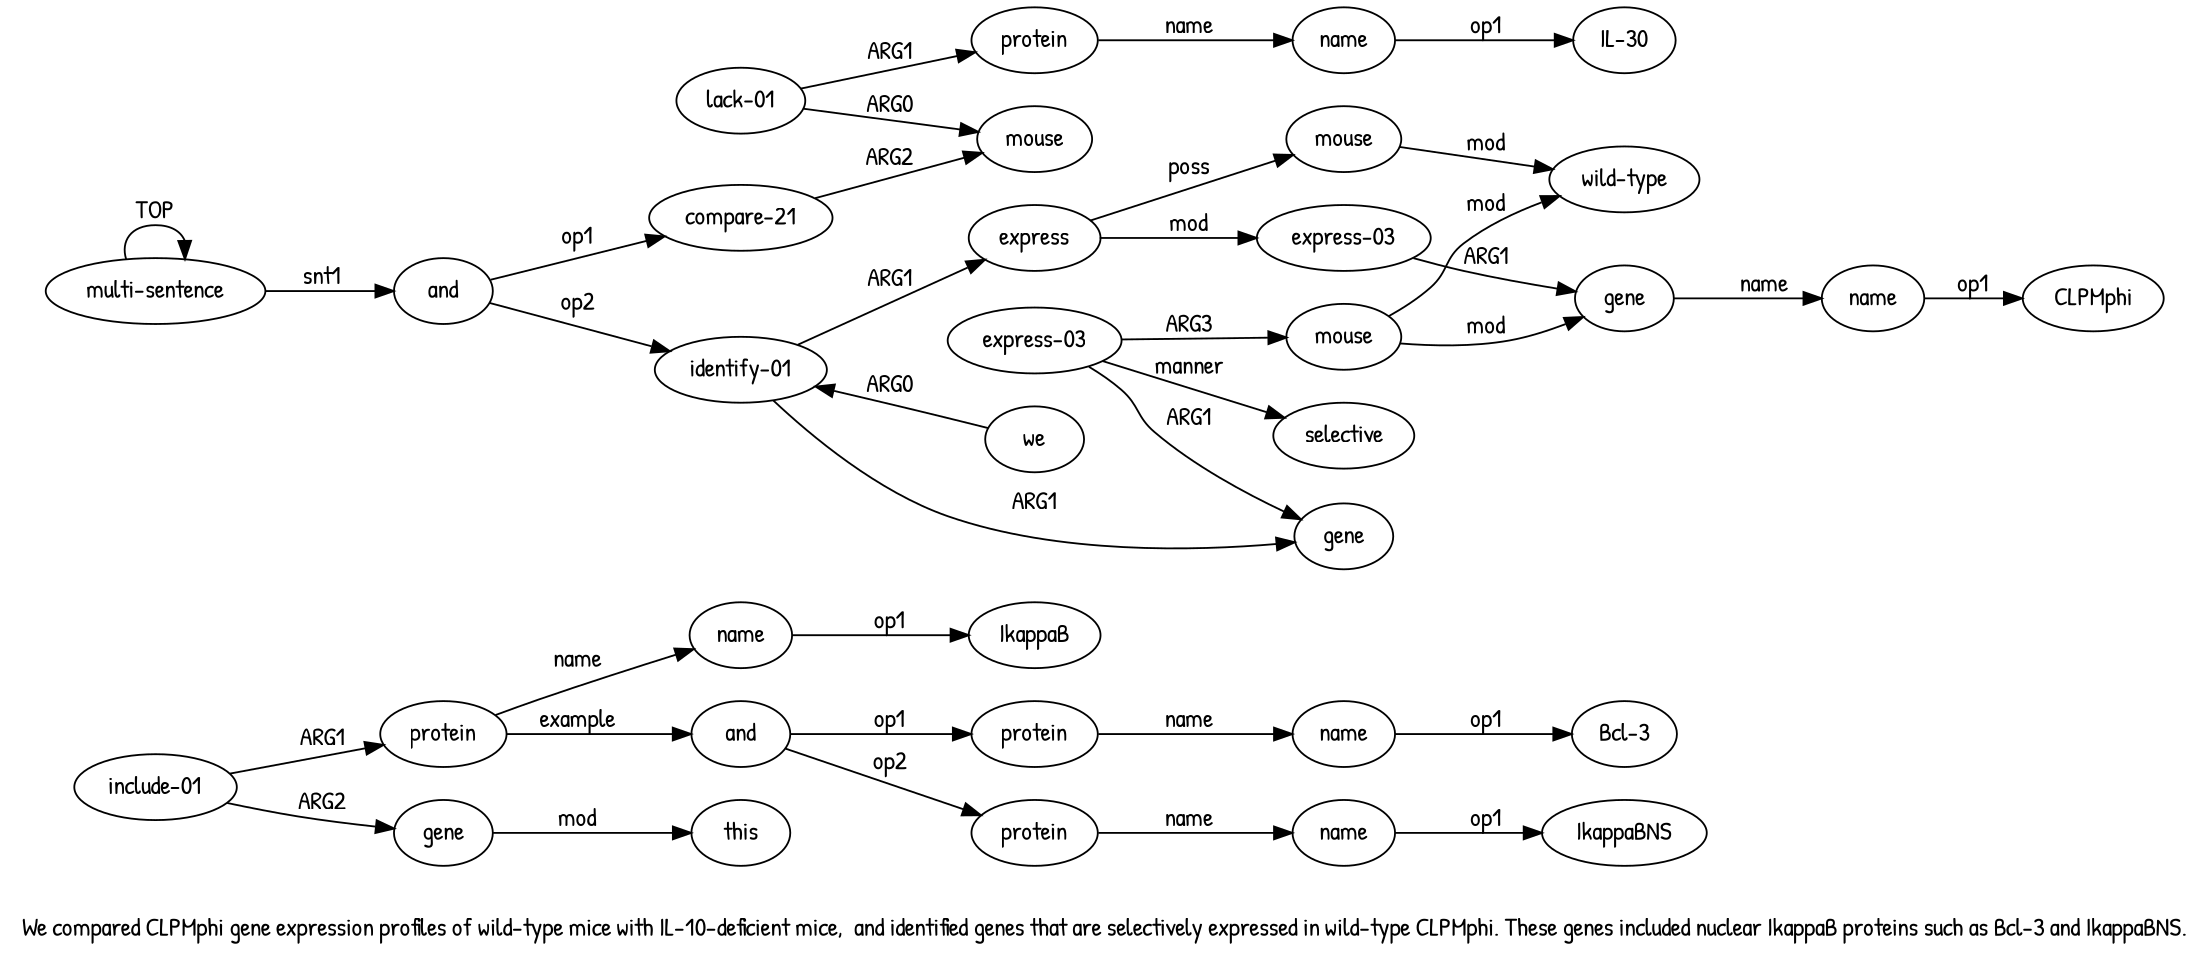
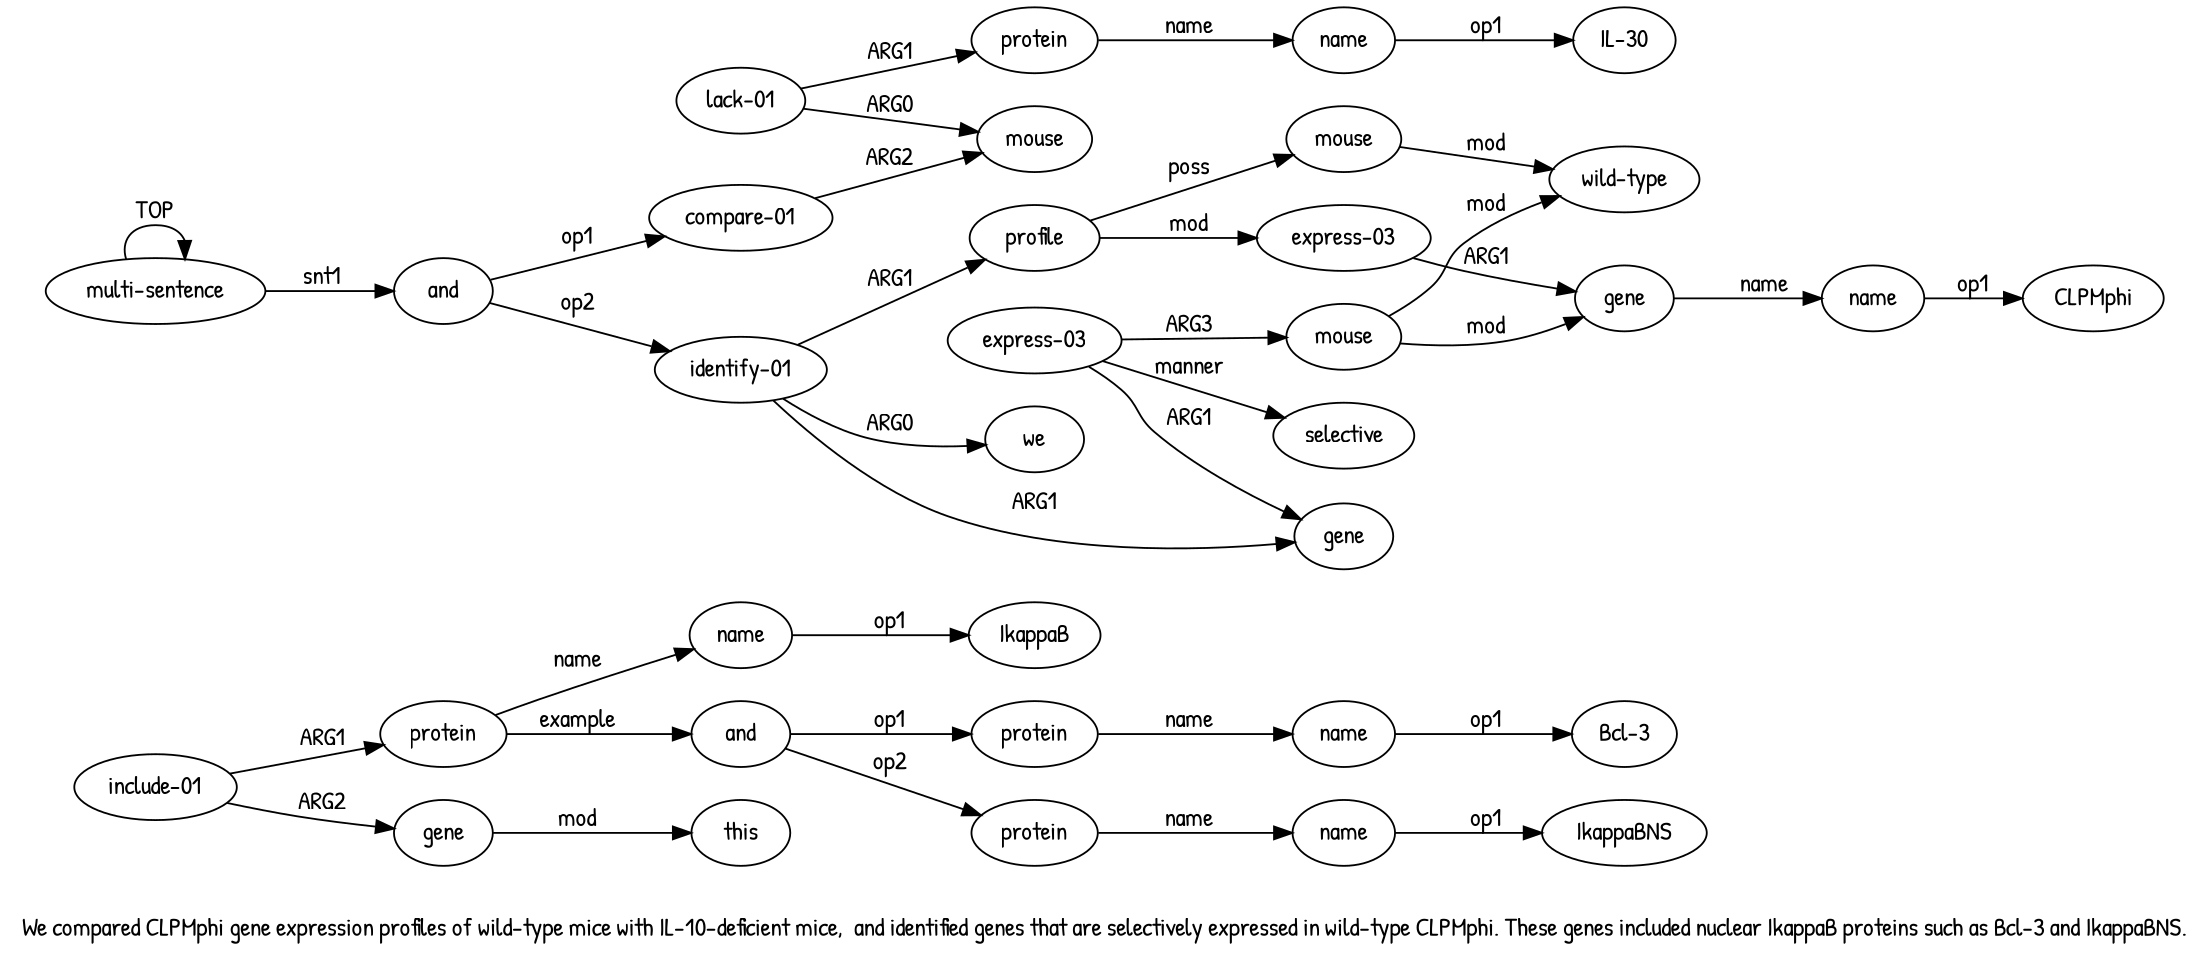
  digraph {
    fontname="Patrick Hand"
    label="We compared CLPMphi gene expression profiles of wild-type mice with IL-10-deficient mice,  and identified genes that are selectively expressed in wild-type CLPMphi. These genes included nuclear IkappaB proteins such as Bcl-3 and IkappaBNS."
    rankdir=LR
    node [color=black fontname="Patrick Hand" gold_ind=-1 gold_label=name test_ind=-1 test_label=name]
    edge [color=black fontname="Patrick Hand" gold_label=op1 test_label=op1]
    n1 [gold_ind=20 gold_label=protein label=protein test_ind=20 test_label=protein]
    n2 [gold_ind=21 label=name test_ind=21]
    n3 [gold_ind=23 gold_label=and label=and test_ind=23 test_label=and]
    n4 [gold_label=IkappaB label=IkappaB test_label=IkappaB]
    n5 [gold_ind=24 gold_label=protein label=protein test_ind=24 test_label=protein]
    n6 [gold_ind=26 gold_label=protein label=protein test_ind=26 test_label=protein]
    n7 [gold_ind=25 label=name test_ind=25]
    n8 [gold_ind=27 label=name test_ind=27]
    n9 [gold_label="Bcl-3" label="Bcl-3" test_label="Bcl-3"]
    n10 [gold_label=IkappaBNS label=IkappaBNS test_label=IkappaBNS]
    n11 [gold_ind=28 gold_label=gene label=gene test_ind=28 test_label=gene]
    n12 [gold_ind=29 gold_label=this label=this test_ind=29 test_label=this]
    n13 [gold_label="IL-10" label="IL-30" test_label="IL-10"]
    n14 [gold_ind=15 gold_label=gene label=gene test_ind=15 test_label=gene]
    n15 [gold_ind=14 gold_label="identify-01" label="identify-01" test_ind=14 test_label="identify-01"]
    n16 [gold_ind=3 gold_label=we label=we test_ind=3 test_label=we]
-   n17 [gold_ind=4 gold_label=profile label=express test_ind=4 test_label=profile]
+   n17 [gold_ind=4 gold_label=profile label=profile test_ind=4 test_label=profile]
    n18 [gold_ind=17 gold_label=mouse label=mouse test_ind=17 test_label=mouse]
    n19 [gold_ind=6 gold_label=gene label=gene test_ind=6 test_label=gene]
    n20 [gold_ind=9 gold_label="wild-type" label="wild-type" test_ind=9 test_label="wild-type"]
    n21 [gold_ind=7 label=name test_ind=7]
    n22 [gold_label=CLPMphi label=CLPMphi test_label=CLPMphi]
    n23 [gold_ind=16 gold_label="express-03" label="express-03" test_ind=16 test_label="express-03"]
    n24 [gold_ind=18 gold_label=selective label=selective test_ind=18 test_label=selective]
    n25 [gold_ind=11 gold_label="lack-01" label="lack-01" test_ind=11 test_label="lack-01"]
    n26 [gold_ind=10 gold_label=mouse label=mouse test_ind=10 test_label=mouse]
    n27 [gold_ind=12 gold_label=protein label=protein test_ind=12 test_label=protein]
    n28 [gold_ind=13 label=name test_ind=13]
    n29 [gold_ind=19 gold_label="include-01" label="include-01" test_ind=19 test_label="include-01"]
    n30 [gold_ind=1 gold_label=and label=and test_ind=1 test_label=and]
-   n31 [gold_ind=2 gold_label="compare-01" label="compare-21" test_ind=2 test_label="compare-01"]
+   n31 [gold_ind=2 gold_label="compare-01" label="compare-01" test_ind=2 test_label="compare-01"]
    n32 [gold_ind=5 gold_label="express-03" label="express-03" test_ind=5 test_label="express-03"]
    n33 [gold_ind=8 gold_label=mouse label=mouse test_ind=8 test_label=mouse]
    n34 [gold_ind=0 gold_label="multi-sentence" label="multi-sentence" test_ind=0 test_label="multi-sentence"]
    n1 -> n2 [gold_label=name label=name test_label=name]
    n1 -> n3 [gold_label=example label=example test_label=example]
    n2 -> n4 [label=op1]
    n3 -> n5 [label=op1]
    n3 -> n6 [gold_label=op2 label=op2 test_label=op2]
    n5 -> n7 [gold_label=name label=name test_label=name]
    n6 -> n8 [gold_label=name label=name test_label=name]
    n7 -> n9 [label=op1]
    n8 -> n10 [label=op1]
    n11 -> n12 [gold_label=mod label=mod test_label=mod]
    n15 -> n14 [gold_label=ARG1 label=ARG1 test_label=ARG1]
-   n16 -> n15 [gold_label=ARG0 label=ARG0 test_label=ARG0]
+   n15 -> n16 [gold_label=ARG0 label=ARG0 test_label=ARG0]
    n15 -> n17 [gold_label=ARG1 label=ARG1 test_label=ARG1]
    n17 -> n32 [gold_label=mod label=mod test_label=mod]
    n17 -> n33 [gold_label=poss label=poss test_label=poss]
    n18 -> n19 [gold_label=mod label=mod test_label=mod]
    n18 -> n20 [gold_label=mod label=mod test_label=mod]
    n19 -> n21 [gold_label=name label=name test_label=name]
    n21 -> n22 [label=op1]
    n23 -> n14 [gold_label=ARG1 label=ARG1 test_label=ARG1]
    n23 -> n18 [gold_label=ARG3 label=ARG3 test_label=ARG3]
    n23 -> n24 [gold_label=manner label=manner test_label=manner]
    n25 -> n26 [gold_label=ARG0 label=ARG0 test_label=ARG0]
    n25 -> n27 [gold_label=ARG1 label=ARG1 test_label=ARG1]
    n27 -> n28 [gold_label=name label=name test_label=name]
    n28 -> n13 [label=op1]
    n29 -> n1 [gold_label=ARG1 label=ARG1 test_label=ARG1]
    n29 -> n11 [gold_label=ARG2 label=ARG2 test_label=ARG2]
    n30 -> n15 [gold_label=op2 label=op2 test_label=op2]
    n30 -> n31 [label=op1]
    n31 -> n26 [gold_label=ARG2 label=ARG2 test_label=ARG2]
    n32 -> n19 [gold_label=ARG1 label=ARG1 test_label=ARG1]
    n33 -> n20 [gold_label=mod label=mod test_label=mod]
    n34 -> n30 [gold_label=snt1 label=snt1 test_label=snt1]
    n34 -> n34 [gold_label=TOP label=TOP test_label=TOP]
  }
